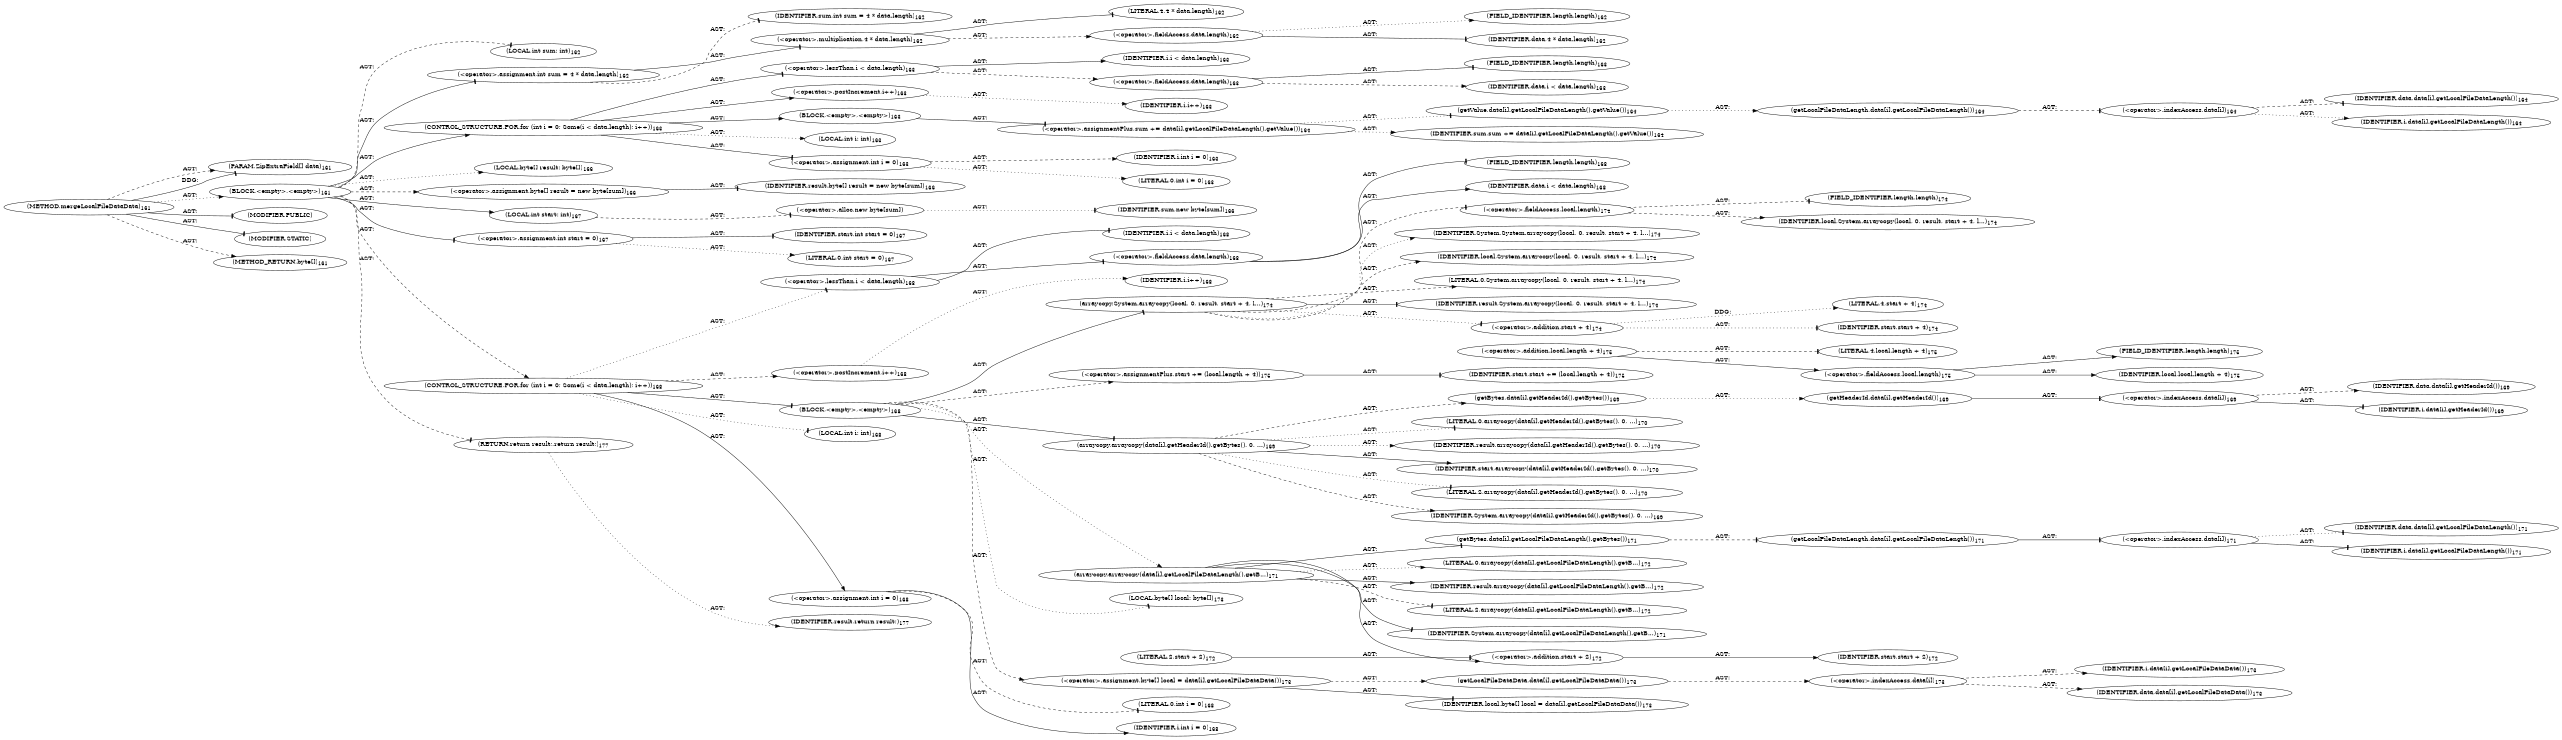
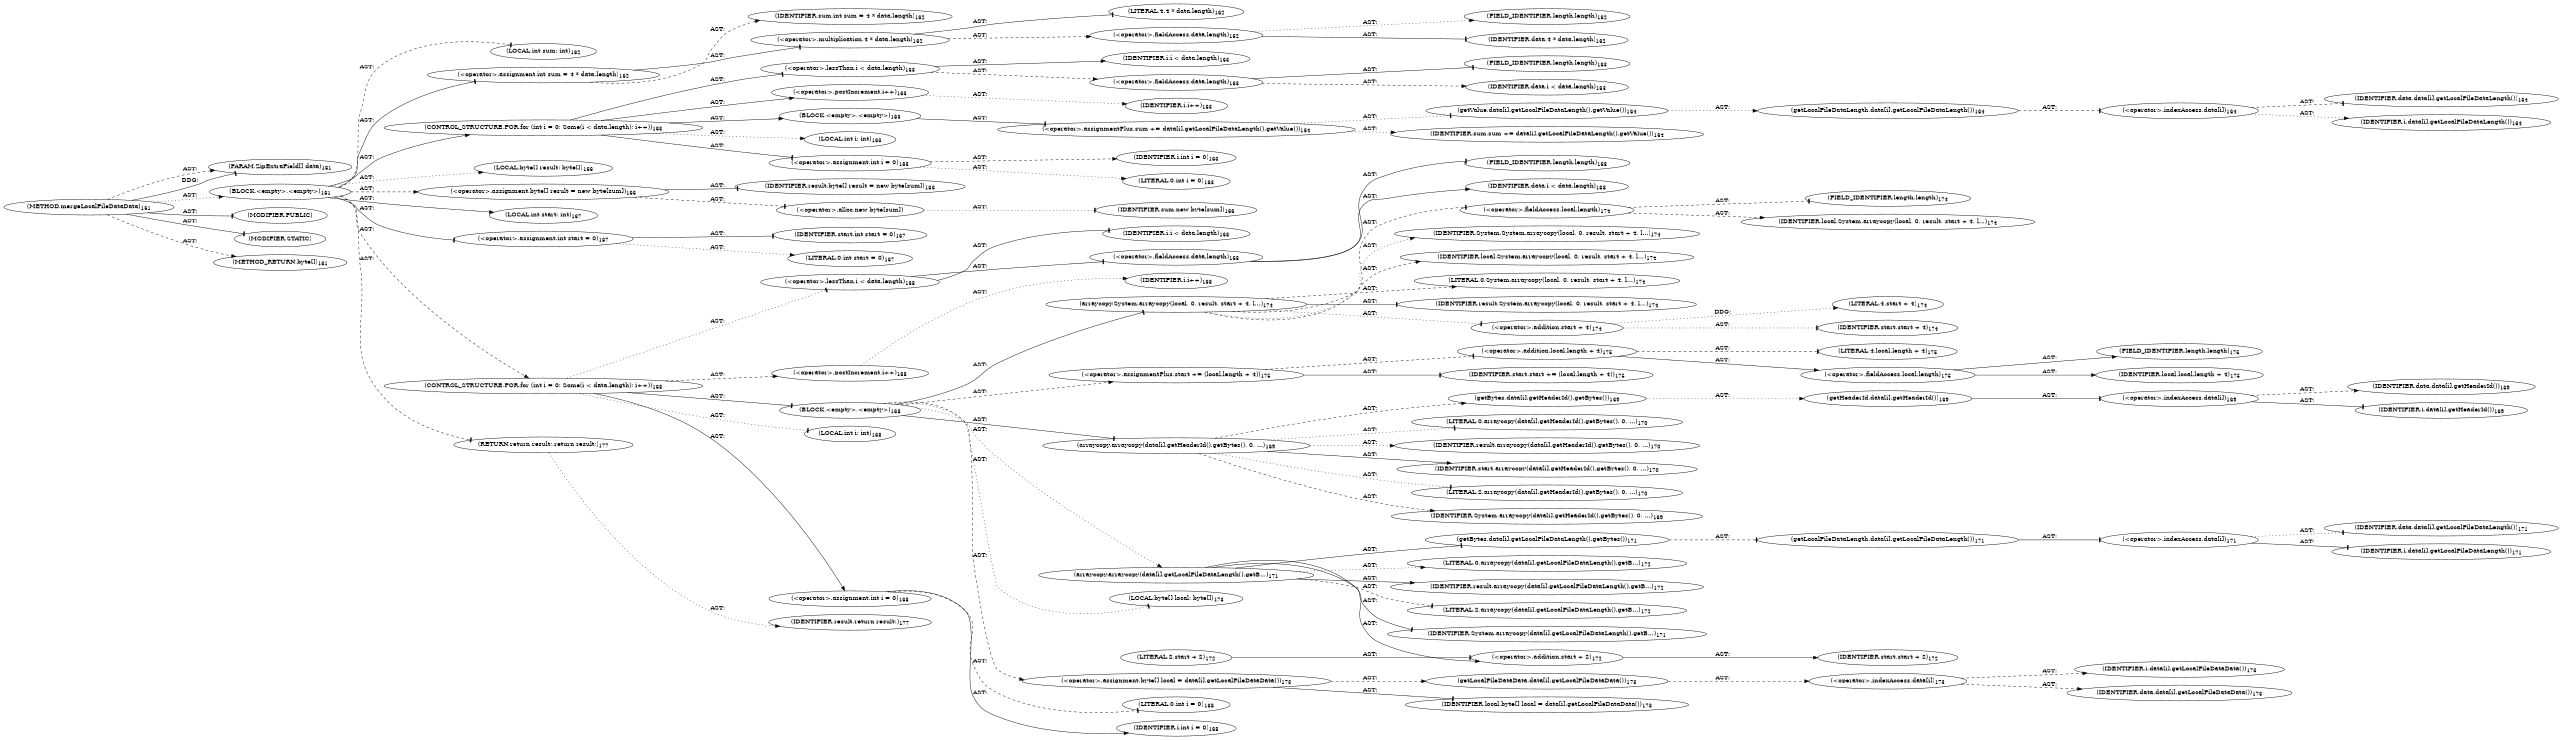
  digraph {
    rankdir=LR
    edge [arrowhead=normal style=solid]
    n1 [label=<(METHOD,mergeLocalFileDataData)<SUB>161</SUB>>]
    n2 [label=<(PARAM,ZipExtraField[] data)<SUB>161</SUB>>]
    n3 [label=<(BLOCK,&lt;empty&gt;,&lt;empty&gt;)<SUB>161</SUB>>]
    n4 [label=<(MODIFIER,PUBLIC)>]
    n5 [label=<(MODIFIER,STATIC)>]
    n6 [label=<(METHOD_RETURN,byte[])<SUB>161</SUB>>]
    n7 [label=<(LOCAL,int sum: int)<SUB>162</SUB>>]
    n8 [label=<(&lt;operator&gt;.assignment,int sum = 4 * data.length)<SUB>162</SUB>>]
    n9 [label=<(CONTROL_STRUCTURE,FOR,for (int i = 0; Some(i &lt; data.length); i++))<SUB>163</SUB>>]
    n10 [label=<(LOCAL,byte[] result: byte[])<SUB>166</SUB>>]
    n11 [label=<(&lt;operator&gt;.assignment,byte[] result = new byte[sum])<SUB>166</SUB>>]
    n12 [label=<(LOCAL,int start: int)<SUB>167</SUB>>]
    n13 [label=<(&lt;operator&gt;.assignment,int start = 0)<SUB>167</SUB>>]
    n14 [label=<(CONTROL_STRUCTURE,FOR,for (int i = 0; Some(i &lt; data.length); i++))<SUB>168</SUB>>]
    n15 [label=<(RETURN,return result;,return result;)<SUB>177</SUB>>]
    n16 [label=<(IDENTIFIER,sum,int sum = 4 * data.length)<SUB>162</SUB>>]
    n17 [label=<(&lt;operator&gt;.multiplication,4 * data.length)<SUB>162</SUB>>]
    n18 [label=<(LOCAL,int i: int)<SUB>163</SUB>>]
    n19 [label=<(&lt;operator&gt;.assignment,int i = 0)<SUB>163</SUB>>]
    n20 [label=<(&lt;operator&gt;.lessThan,i &lt; data.length)<SUB>163</SUB>>]
    n21 [label=<(&lt;operator&gt;.postIncrement,i++)<SUB>163</SUB>>]
    n22 [label=<(BLOCK,&lt;empty&gt;,&lt;empty&gt;)<SUB>163</SUB>>]
    n23 [label=<(IDENTIFIER,result,byte[] result = new byte[sum])<SUB>166</SUB>>]
    n24 [label=<(&lt;operator&gt;.alloc,new byte[sum])>]
    n25 [label=<(IDENTIFIER,start,int start = 0)<SUB>167</SUB>>]
    n26 [label=<(LITERAL,0,int start = 0)<SUB>167</SUB>>]
    n27 [label=<(LOCAL,int i: int)<SUB>168</SUB>>]
    n28 [label=<(&lt;operator&gt;.assignment,int i = 0)<SUB>168</SUB>>]
    n29 [label=<(&lt;operator&gt;.lessThan,i &lt; data.length)<SUB>168</SUB>>]
    n30 [label=<(&lt;operator&gt;.postIncrement,i++)<SUB>168</SUB>>]
    n31 [label=<(BLOCK,&lt;empty&gt;,&lt;empty&gt;)<SUB>168</SUB>>]
    n32 [label=<(IDENTIFIER,result,return result;)<SUB>177</SUB>>]
    n33 [label=<(LITERAL,4,4 * data.length)<SUB>162</SUB>>]
    n34 [label=<(&lt;operator&gt;.fieldAccess,data.length)<SUB>162</SUB>>]
    n35 [label=<(IDENTIFIER,data,4 * data.length)<SUB>162</SUB>>]
    n36 [label=<(FIELD_IDENTIFIER,length,length)<SUB>162</SUB>>]
    n37 [label=<(IDENTIFIER,i,int i = 0)<SUB>163</SUB>>]
    n38 [label=<(LITERAL,0,int i = 0)<SUB>163</SUB>>]
    n39 [label=<(IDENTIFIER,i,i &lt; data.length)<SUB>163</SUB>>]
    n40 [label=<(&lt;operator&gt;.fieldAccess,data.length)<SUB>163</SUB>>]
    n41 [label=<(IDENTIFIER,i,i++)<SUB>163</SUB>>]
    n42 [label=<(&lt;operator&gt;.assignmentPlus,sum += data[i].getLocalFileDataLength().getValue())<SUB>164</SUB>>]
    n43 [label=<(IDENTIFIER,data,i &lt; data.length)<SUB>163</SUB>>]
    n44 [label=<(FIELD_IDENTIFIER,length,length)<SUB>163</SUB>>]
    n45 [label=<(IDENTIFIER,sum,sum += data[i].getLocalFileDataLength().getValue())<SUB>164</SUB>>]
    n46 [label=<(getValue,data[i].getLocalFileDataLength().getValue())<SUB>164</SUB>>]
    n47 [label=<(getLocalFileDataLength,data[i].getLocalFileDataLength())<SUB>164</SUB>>]
    n48 [label=<(&lt;operator&gt;.indexAccess,data[i])<SUB>164</SUB>>]
    n49 [label=<(IDENTIFIER,data,data[i].getLocalFileDataLength())<SUB>164</SUB>>]
    n50 [label=<(IDENTIFIER,i,data[i].getLocalFileDataLength())<SUB>164</SUB>>]
    n51 [label=<(IDENTIFIER,sum,new byte[sum])<SUB>166</SUB>>]
    n52 [label=<(IDENTIFIER,i,int i = 0)<SUB>168</SUB>>]
    n53 [label=<(LITERAL,0,int i = 0)<SUB>168</SUB>>]
    n54 [label=<(IDENTIFIER,i,i &lt; data.length)<SUB>168</SUB>>]
    n55 [label=<(&lt;operator&gt;.fieldAccess,data.length)<SUB>168</SUB>>]
    n56 [label=<(IDENTIFIER,i,i++)<SUB>168</SUB>>]
    n57 [label=<(arraycopy,arraycopy(data[i].getHeaderId().getBytes(), 0, ...)<SUB>169</SUB>>]
    n58 [label=<(arraycopy,arraycopy(data[i].getLocalFileDataLength().getB...)<SUB>171</SUB>>]
    n59 [label=<(LOCAL,byte[] local: byte[])<SUB>173</SUB>>]
    n60 [label=<(&lt;operator&gt;.assignment,byte[] local = data[i].getLocalFileDataData())<SUB>173</SUB>>]
    n61 [label=<(arraycopy,System.arraycopy(local, 0, result, start + 4, l...)<SUB>174</SUB>>]
    n62 [label=<(&lt;operator&gt;.assignmentPlus,start += (local.length + 4))<SUB>175</SUB>>]
    n63 [label=<(IDENTIFIER,data,i &lt; data.length)<SUB>168</SUB>>]
    n64 [label=<(FIELD_IDENTIFIER,length,length)<SUB>168</SUB>>]
    n65 [label=<(IDENTIFIER,System,arraycopy(data[i].getHeaderId().getBytes(), 0, ...)<SUB>169</SUB>>]
    n66 [label=<(getBytes,data[i].getHeaderId().getBytes())<SUB>169</SUB>>]
    n67 [label=<(LITERAL,0,arraycopy(data[i].getHeaderId().getBytes(), 0, ...)<SUB>170</SUB>>]
    n68 [label=<(IDENTIFIER,result,arraycopy(data[i].getHeaderId().getBytes(), 0, ...)<SUB>170</SUB>>]
    n69 [label=<(IDENTIFIER,start,arraycopy(data[i].getHeaderId().getBytes(), 0, ...)<SUB>170</SUB>>]
    n70 [label=<(LITERAL,2,arraycopy(data[i].getHeaderId().getBytes(), 0, ...)<SUB>170</SUB>>]
    n71 [label=<(IDENTIFIER,System,arraycopy(data[i].getLocalFileDataLength().getB...)<SUB>171</SUB>>]
    n72 [label=<(getBytes,data[i].getLocalFileDataLength().getBytes())<SUB>171</SUB>>]
    n73 [label=<(LITERAL,0,arraycopy(data[i].getLocalFileDataLength().getB...)<SUB>172</SUB>>]
    n74 [label=<(IDENTIFIER,result,arraycopy(data[i].getLocalFileDataLength().getB...)<SUB>172</SUB>>]
    n75 [label=<(&lt;operator&gt;.addition,start + 2)<SUB>172</SUB>>]
    n76 [label=<(LITERAL,2,arraycopy(data[i].getLocalFileDataLength().getB...)<SUB>172</SUB>>]
    n77 [label=<(IDENTIFIER,local,byte[] local = data[i].getLocalFileDataData())<SUB>173</SUB>>]
    n78 [label=<(getLocalFileDataData,data[i].getLocalFileDataData())<SUB>173</SUB>>]
    n79 [label=<(IDENTIFIER,System,System.arraycopy(local, 0, result, start + 4, l...)<SUB>174</SUB>>]
    n80 [label=<(IDENTIFIER,local,System.arraycopy(local, 0, result, start + 4, l...)<SUB>174</SUB>>]
    n81 [label=<(LITERAL,0,System.arraycopy(local, 0, result, start + 4, l...)<SUB>174</SUB>>]
    n82 [label=<(IDENTIFIER,result,System.arraycopy(local, 0, result, start + 4, l...)<SUB>174</SUB>>]
    n83 [label=<(&lt;operator&gt;.addition,start + 4)<SUB>174</SUB>>]
    n84 [label=<(&lt;operator&gt;.fieldAccess,local.length)<SUB>174</SUB>>]
    n85 [label=<(IDENTIFIER,start,start += (local.length + 4))<SUB>175</SUB>>]
    n86 [label=<(&lt;operator&gt;.addition,local.length + 4)<SUB>175</SUB>>]
    n87 [label=<(getHeaderId,data[i].getHeaderId())<SUB>169</SUB>>]
    n88 [label=<(&lt;operator&gt;.indexAccess,data[i])<SUB>169</SUB>>]
    n89 [label=<(IDENTIFIER,data,data[i].getHeaderId())<SUB>169</SUB>>]
    n90 [label=<(IDENTIFIER,i,data[i].getHeaderId())<SUB>169</SUB>>]
    n91 [label=<(getLocalFileDataLength,data[i].getLocalFileDataLength())<SUB>171</SUB>>]
    n92 [label=<(IDENTIFIER,start,start + 2)<SUB>172</SUB>>]
    n93 [label=<(&lt;operator&gt;.indexAccess,data[i])<SUB>171</SUB>>]
    n94 [label=<(IDENTIFIER,data,data[i].getLocalFileDataLength())<SUB>171</SUB>>]
    n95 [label=<(IDENTIFIER,i,data[i].getLocalFileDataLength())<SUB>171</SUB>>]
    n96 [label=<(LITERAL,2,start + 2)<SUB>172</SUB>>]
    n97 [label=<(&lt;operator&gt;.indexAccess,data[i])<SUB>173</SUB>>]
    n98 [label=<(IDENTIFIER,data,data[i].getLocalFileDataData())<SUB>173</SUB>>]
    n99 [label=<(IDENTIFIER,i,data[i].getLocalFileDataData())<SUB>173</SUB>>]
    n100 [label=<(IDENTIFIER,start,start + 4)<SUB>174</SUB>>]
    n101 [label=<(LITERAL,4,start + 4)<SUB>174</SUB>>]
    n102 [label=<(IDENTIFIER,local,System.arraycopy(local, 0, result, start + 4, l...)<SUB>174</SUB>>]
    n103 [label=<(FIELD_IDENTIFIER,length,length)<SUB>174</SUB>>]
    n104 [label=<(&lt;operator&gt;.fieldAccess,local.length)<SUB>175</SUB>>]
    n105 [label=<(LITERAL,4,local.length + 4)<SUB>175</SUB>>]
    n106 [label=<(IDENTIFIER,local,local.length + 4)<SUB>175</SUB>>]
    n107 [label=<(FIELD_IDENTIFIER,length,length)<SUB>175</SUB>>]
    n1 -> n2 [label="AST: " style=dashed]
    n1 -> n2 [arrowhead=tee label="DDG: "]
    n1 -> n3 [label="AST: " style=dotted]
    n1 -> n4 [arrowhead=tee label="AST: "]
    n1 -> n5 [arrowhead=tee label="AST: "]
    n1 -> n6 [label="AST: " style=dashed]
    n3 -> n7 [arrowhead=tee label="AST: " style=dashed]
    n3 -> n8 [arrowhead=tee label="AST: "]
    n3 -> n9 [label="AST: "]
    n3 -> n10 [label="AST: " style=dotted]
    n3 -> n11 [label="AST: " style=dashed]
    n3 -> n12 [label="AST: "]
    n3 -> n13 [arrowhead=tee label="AST: "]
    n3 -> n14 [label="AST: " style=dashed]
    n3 -> n15 [arrowhead=tee label="AST: " style=dashed]
-   n8 -> n16 [arrowhead=tee label="AST: " style=dashed]
+   n8 -> n16 [label="AST: " style=dashed]
    n8 -> n17 [arrowhead=tee label="AST: "]
    n9 -> n18 [label="AST: " style=dotted]
    n9 -> n19 [arrowhead=tee label="AST: "]
    n9 -> n20 [arrowhead=tee label="AST: "]
    n9 -> n21 [label="AST: "]
    n9 -> n22 [label="AST: "]
    n11 -> n23 [arrowhead=tee label="AST: "]
-   n12 -> n24 [arrowhead=tee label="AST: " style=dashed]
+   n11 -> n24 [arrowhead=tee label="AST: " style=dashed]
    n13 -> n25 [arrowhead=tee label="AST: "]
    n13 -> n26 [label="AST: " style=dotted]
    n14 -> n27 [arrowhead=tee label="AST: " style=dotted]
    n14 -> n28 [label="AST: "]
    n14 -> n29 [arrowhead=tee label="AST: " style=dotted]
    n14 -> n30 [label="AST: " style=dashed]
    n14 -> n31 [arrowhead=tee label="AST: "]
    n15 -> n32 [label="AST: " style=dotted]
    n17 -> n33 [arrowhead=tee label="AST: "]
    n17 -> n34 [label="AST: " style=dashed]
    n19 -> n37 [label="AST: " style=dashed]
    n19 -> n38 [label="AST: " style=dotted]
    n20 -> n39 [label="AST: "]
    n20 -> n40 [label="AST: " style=dashed]
    n21 -> n41 [label="AST: " style=dotted]
    n22 -> n42 [arrowhead=tee label="AST: "]
    n24 -> n51 [arrowhead=tee label="AST: " style=dotted]
    n28 -> n52 [label="AST: "]
    n28 -> n53 [arrowhead=tee label="AST: " style=dashed]
    n29 -> n54 [arrowhead=tee label="AST: "]
    n29 -> n55 [arrowhead=tee label="AST: "]
    n30 -> n56 [label="AST: " style=dotted]
    n31 -> n57 [arrowhead=tee label="AST: "]
    n31 -> n58 [label="AST: " style=dotted]
    n31 -> n59 [arrowhead=tee label="AST: " style=dotted]
    n31 -> n60 [label="AST: " style=dashed]
    n31 -> n61 [arrowhead=tee label="AST: "]
    n31 -> n62 [label="AST: " style=dashed]
    n34 -> n35 [arrowhead=tee label="AST: "]
    n34 -> n36 [label="AST: " style=dotted]
    n40 -> n43 [label="AST: " style=dashed]
    n40 -> n44 [arrowhead=tee label="AST: "]
    n42 -> n45 [label="AST: " style=dotted]
    n42 -> n46 [arrowhead=tee label="AST: " style=dotted]
    n46 -> n47 [label="AST: " style=dotted]
    n47 -> n48 [arrowhead=tee label="AST: " style=dashed]
    n48 -> n49 [arrowhead=tee label="AST: " style=dashed]
    n48 -> n50 [label="AST: " style=dotted]
    n55 -> n63 [label="AST: "]
    n55 -> n64 [arrowhead=tee label="AST: "]
    n57 -> n65 [label="AST: " style=dashed]
    n57 -> n66 [label="AST: " style=dashed]
    n57 -> n67 [arrowhead=tee label="AST: " style=dotted]
    n57 -> n68 [label="AST: " style=dotted]
    n57 -> n69 [label="AST: "]
    n57 -> n70 [arrowhead=tee label="AST: " style=dotted]
    n58 -> n71 [arrowhead=tee label="AST: "]
    n58 -> n72 [arrowhead=tee label="AST: "]
    n58 -> n73 [label="AST: " style=dotted]
    n58 -> n74 [label="AST: "]
    n58 -> n75 [label="AST: "]
    n58 -> n76 [arrowhead=tee label="AST: " style=dashed]
    n60 -> n77 [arrowhead=tee label="AST: "]
    n60 -> n78 [label="AST: " style=dashed]
    n61 -> n79 [label="AST: " style=dotted]
    n61 -> n80 [label="AST: " style=dashed]
    n61 -> n81 [label="AST: " style=dashed]
    n61 -> n82 [arrowhead=tee label="AST: "]
    n61 -> n83 [arrowhead=tee label="AST: " style=dotted]
    n61 -> n84 [arrowhead=tee label="AST: " style=dashed]
    n62 -> n85 [arrowhead=tee label="AST: "]
+   n62 -> n86 [arrowhead=tee label="AST: " style=dashed]
    n66 -> n87 [label="AST: " style=dotted]
    n72 -> n91 [arrowhead=tee label="AST: " style=dashed]
    n75 -> n92 [label="AST: "]
    n78 -> n97 [label="AST: " style=dashed]
    n83 -> n100 [arrowhead=tee label="AST: " style=dotted]
    n83 -> n101 [label="DDG: " style=dotted]
    n84 -> n102 [label="AST: " style=dashed]
    n84 -> n103 [arrowhead=tee label="AST: " style=dashed]
    n86 -> n104 [label="AST: "]
    n86 -> n105 [arrowhead=tee label="AST: " style=dashed]
    n87 -> n88 [arrowhead=tee label="AST: "]
    n88 -> n89 [label="AST: " style=dashed]
    n88 -> n90 [arrowhead=tee label="AST: "]
    n91 -> n93 [arrowhead=tee label="AST: "]
    n93 -> n94 [arrowhead=tee label="AST: " style=dotted]
    n93 -> n95 [arrowhead=tee label="AST: "]
    n96 -> n75 [arrowhead=tee label="AST: "]
    n97 -> n98 [label="AST: " style=dashed]
    n97 -> n99 [label="AST: " style=dashed]
    n104 -> n106 [label="AST: "]
    n104 -> n107 [label="AST: "]
  }
